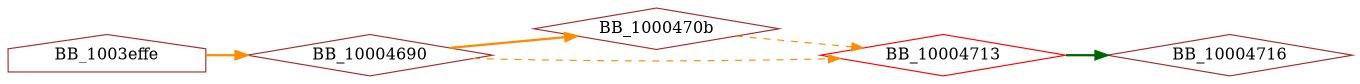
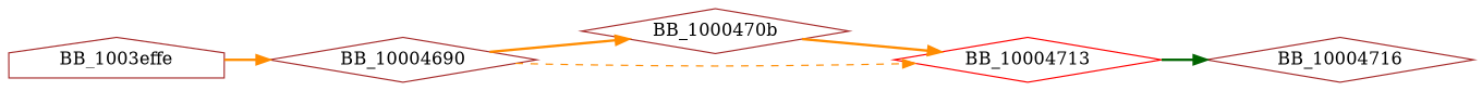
  digraph {
    rankdir=LR
    node [color=brown shape=diamond]
    edge [arrowhead=normal color=darkorange style=bold]
    BB_10004690
    BB_1000470b
    BB_10004713 [color=red]
    BB_10004716
    n5 [label=BB_1003effe shape=house]
    BB_10004690 -> BB_1000470b
    BB_10004690 -> BB_10004713 [style=dashed]
-   BB_1000470b -> BB_10004713 [style=dashed]
+   BB_1000470b -> BB_10004713
    BB_10004713 -> BB_10004716 [color=darkgreen]
    n5 -> BB_10004690
  }
